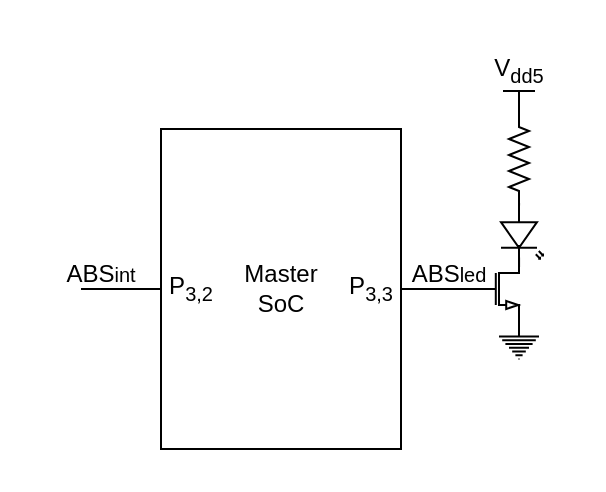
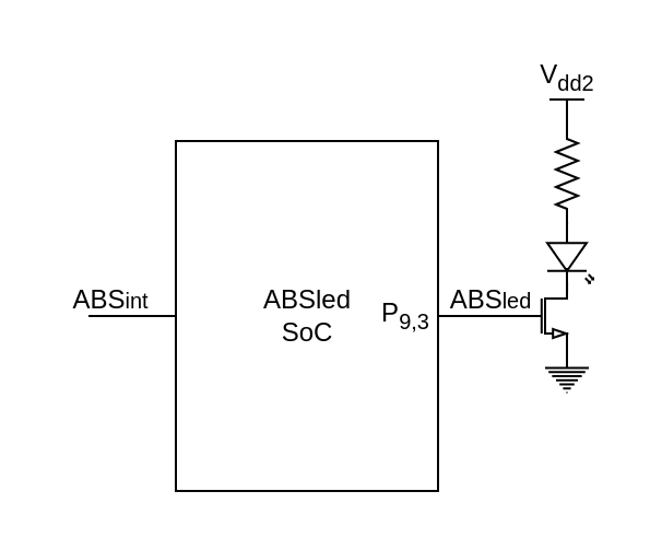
  <mxCell id="0" />
  <mxCell id="1" parent="0" />
  <mxCell id="2" value="" style="rounded=0;whiteSpace=wrap;html=1;snapToPoint=1;arcSize=12;" parent="1" vertex="1"><mxGeometry x="80" y="64" width="120" height="160" as="geometry" /></mxCell>
- <mxCell id="3" value="Master&lt;div&gt;SoC&lt;/div&gt;" style="text;html=1;align=center;verticalAlign=middle;resizable=0;points=[];autosize=1;strokeColor=none;fillColor=none;" parent="1" vertex="1"><mxGeometry x="110" y="124" width="60" height="40" as="geometry" /></mxCell>
- <mxCell id="4" value="P&lt;sub&gt;3,2&lt;/sub&gt;" style="text;html=1;align=center;verticalAlign=middle;resizable=1;points=[];autosize=1;strokeColor=none;fillColor=none;" parent="1" vertex="1"><mxGeometry x="80" y="129" width="30" height="30" as="geometry" /></mxCell>
+ <mxCell id="3" value="ABSled&lt;div&gt;SoC&lt;/div&gt;" style="text;html=1;align=center;verticalAlign=middle;resizable=0;points=[];autosize=1;strokeColor=none;fillColor=none;" parent="1" vertex="1"><mxGeometry x="110" y="124" width="60" height="40" as="geometry" /></mxCell>
  <mxCell id="5" value="" style="verticalLabelPosition=bottom;shadow=0;dashed=0;align=center;html=1;verticalAlign=top;shape=mxgraph.electrical.transistors.nmos;pointerEvents=1;strokeWidth=1;" parent="1" vertex="1"><mxGeometry x="230" y="122" width="30" height="44" as="geometry" /></mxCell>
  <mxCell id="6" value="" style="pointerEvents=1;verticalLabelPosition=bottom;shadow=0;dashed=0;align=center;html=1;verticalAlign=top;shape=mxgraph.electrical.signal_sources.protective_earth;strokeWidth=1;" parent="1" vertex="1"><mxGeometry x="249" y="164" width="20" height="15" as="geometry" /></mxCell>
  <mxCell id="7" value="" style="verticalLabelPosition=bottom;shadow=0;dashed=0;align=center;html=1;verticalAlign=top;shape=mxgraph.electrical.opto_electronics.led_2;pointerEvents=1;direction=south;strokeWidth=1;" parent="1" vertex="1"><mxGeometry x="250" y="101" width="21" height="32" as="geometry" /></mxCell>
  <mxCell id="8" value="" style="pointerEvents=1;verticalLabelPosition=bottom;shadow=0;dashed=0;align=center;html=1;verticalAlign=top;shape=mxgraph.electrical.resistors.resistor_2;direction=south;strokeWidth=1;" parent="1" vertex="1"><mxGeometry x="254" y="54" width="10" height="50" as="geometry" /></mxCell>
  <mxCell id="9" value="V&lt;sub&gt;dd&lt;/sub&gt;" style="verticalLabelPosition=top;verticalAlign=bottom;shape=mxgraph.electrical.signal_sources.vdd;shadow=0;dashed=0;align=center;strokeWidth=1;fontSize=24;html=1;flipV=1;noLabel=1;" parent="1" vertex="1"><mxGeometry x="251" y="45" width="16" height="12" as="geometry" /></mxCell>
- <mxCell id="10" value="V&lt;sub&gt;dd5&lt;/sub&gt;" style="text;html=1;align=center;verticalAlign=middle;resizable=0;points=[];autosize=1;strokeColor=none;fillColor=none;strokeWidth=1;" parent="1" vertex="1"><mxGeometry x="237" y="20" width="44" height="30" as="geometry" /></mxCell>
+ <mxCell id="10" value="V&lt;sub&gt;dd2&lt;/sub&gt;" style="text;html=1;align=center;verticalAlign=middle;resizable=0;points=[];autosize=1;strokeColor=none;fillColor=none;strokeWidth=1;" parent="1" vertex="1"><mxGeometry x="237" y="20" width="44" height="30" as="geometry" /></mxCell>
  <mxCell id="11" value="" style="endArrow=none;html=1;rounded=0;entryX=0.5;entryY=0;entryDx=0;entryDy=0;entryPerimeter=0;exitX=0;exitY=0.5;exitDx=0;exitDy=0;exitPerimeter=0;strokeWidth=1;" parent="1" source="8" target="9" edge="1"><mxGeometry width="50" height="50" relative="1" as="geometry"><mxPoint x="229" y="44.5" as="sourcePoint" /><mxPoint x="279" y="-5.5" as="targetPoint" /></mxGeometry></mxCell>
  <mxCell id="12" value="" style="endArrow=none;html=1;rounded=0;entryX=1;entryY=0.5;entryDx=0;entryDy=0;entryPerimeter=0;exitX=0;exitY=0.57;exitDx=0;exitDy=0;exitPerimeter=0;strokeWidth=1;" parent="1" source="7" target="8" edge="1"><mxGeometry width="50" height="50" relative="1" as="geometry"><mxPoint x="229" y="44.5" as="sourcePoint" /><mxPoint x="279" y="-5.5" as="targetPoint" /></mxGeometry></mxCell>
  <mxCell id="13" value="" style="endArrow=none;html=1;rounded=0;exitX=1;exitY=0.57;exitDx=0;exitDy=0;exitPerimeter=0;entryX=1;entryY=0;entryDx=0;entryDy=0;entryPerimeter=0;strokeWidth=1;" parent="1" source="7" target="5" edge="1"><mxGeometry width="50" height="50" relative="1" as="geometry"><mxPoint x="229" y="44.5" as="sourcePoint" /><mxPoint x="279" y="-5.5" as="targetPoint" /></mxGeometry></mxCell>
  <mxCell id="14" value="" style="endArrow=none;html=1;rounded=0;entryX=1;entryY=1;entryDx=0;entryDy=0;entryPerimeter=0;exitX=0.5;exitY=0;exitDx=0;exitDy=0;exitPerimeter=0;strokeWidth=1;" parent="1" source="6" target="5" edge="1"><mxGeometry width="50" height="50" relative="1" as="geometry"><mxPoint x="229" y="44.5" as="sourcePoint" /><mxPoint x="279" y="-5.5" as="targetPoint" /></mxGeometry></mxCell>
  <mxCell id="15" value="" style="endArrow=none;html=1;rounded=0;exitX=0;exitY=0.5;exitDx=0;exitDy=0;exitPerimeter=0;" parent="1" source="5" edge="1"><mxGeometry width="50" height="50" relative="1" as="geometry"><mxPoint x="240" y="174" as="sourcePoint" /><mxPoint x="200" y="144" as="targetPoint" /></mxGeometry></mxCell>
  <mxCell id="16" value="ABS&lt;span style=&quot;font-size: 10px;&quot;&gt;led&lt;/span&gt;" style="text;html=1;align=center;verticalAlign=middle;resizable=1;points=[];autosize=1;strokeColor=none;fillColor=none;strokeWidth=1;" parent="1" vertex="1"><mxGeometry x="194" y="122" width="60" height="30" as="geometry" /></mxCell>
  <mxCell id="17" value="ABS&lt;span style=&quot;font-size: 10px;&quot;&gt;int&lt;/span&gt;" style="text;html=1;align=center;verticalAlign=middle;resizable=1;points=[];autosize=1;strokeColor=none;fillColor=none;strokeWidth=1;" vertex="1" parent="1"><mxGeometry x="20" y="122" width="60" height="30" as="geometry" /></mxCell>
  <mxCell id="18" value="" style="endArrow=none;html=1;rounded=0;exitX=0;exitY=0.5;exitDx=0;exitDy=0;" edge="1" parent="1" source="2"><mxGeometry width="50" height="50" relative="1" as="geometry"><mxPoint x="140" y="284" as="sourcePoint" /><mxPoint x="40" y="144" as="targetPoint" /></mxGeometry></mxCell>
- <mxCell id="19" value="P&lt;sub&gt;3,3&lt;/sub&gt;" style="text;html=1;align=center;verticalAlign=middle;resizable=1;points=[];autosize=1;strokeColor=none;fillColor=none;" vertex="1" parent="1"><mxGeometry x="160" y="129" width="50" height="30" as="geometry" /></mxCell>
+ <mxCell id="19" value="P&lt;sub&gt;9,3&lt;/sub&gt;" style="text;html=1;align=center;verticalAlign=middle;resizable=1;points=[];autosize=1;strokeColor=none;fillColor=none;" vertex="1" parent="1"><mxGeometry x="160" y="129" width="50" height="30" as="geometry" /></mxCell>
